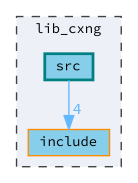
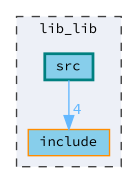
  digraph {
    compound=true
    fontname="Source Code Pro"
    node [fillcolor=skyblue fontname="Source Code Pro" fontsize=10 shape=box]
    n1 [color=darkorange height=0.2 label=include style=filled width=0.4]
    n2 [color=teal height=0.2 label=src style="filled,bold" width=0.4]
    subgraph cluster_1 {
      bgcolor="#edf0f7"
      fontsize=10
-     label=lib_cxng
+     label=lib_lib
      pencolor=grey25
      style="filled,dashed"
      n1
      n2
    }
    n2 -> n1 [color=steelblue1 fontcolor=steelblue1 fontname="Source Code Pro" fontsize=10 headlabel=4 labeldistance=1.5 labelfontname=Helvetica labelfontsize=10]
  }
